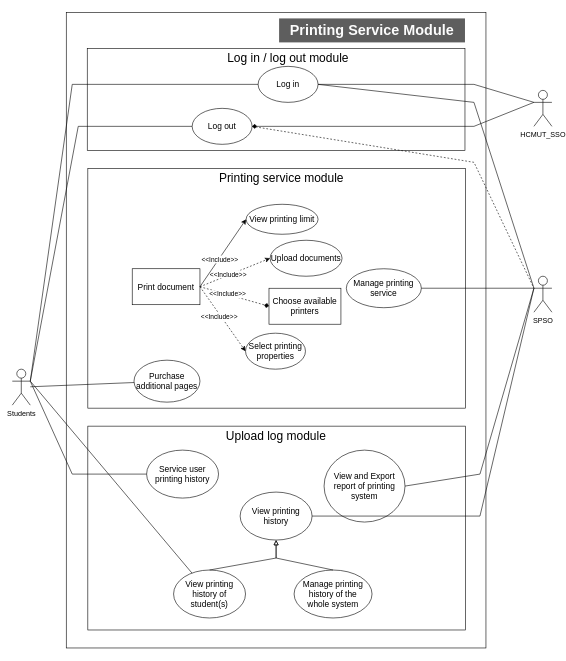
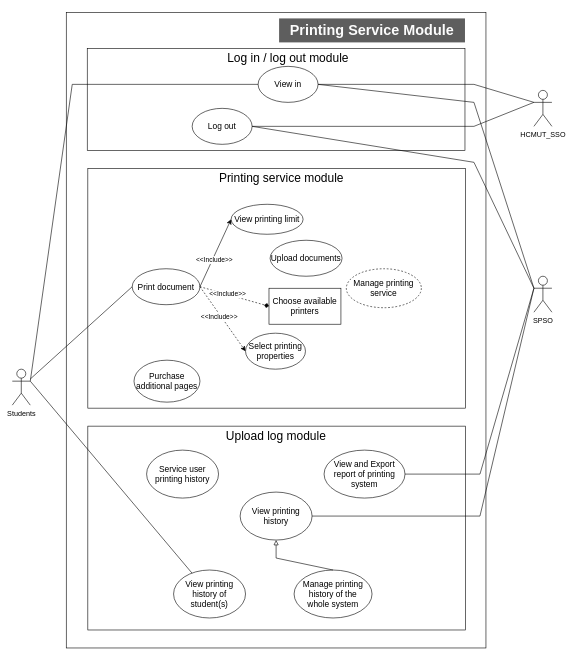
  <mxCell id="0" />
  <mxCell id="1" parent="0" />
  <mxCell id="2" value="" style="rounded=0;whiteSpace=wrap;html=1;gradientColor=none;fillStyle=hatch;" vertex="1" parent="1"><mxGeometry x="110" y="20" width="700" height="1060" as="geometry" /></mxCell>
  <mxCell id="3" value="" style="rounded=0;whiteSpace=wrap;html=1;strokeColor=default;fontFamily=Helvetica;fontSize=12;fontColor=default;fillColor=default;labelBackgroundColor=none;labelBorderColor=none;gradientColor=none;fillStyle=hatch;" vertex="1" parent="1"><mxGeometry x="146" y="710" width="630" height="340" as="geometry" /></mxCell>
  <mxCell id="4" value="" style="rounded=0;whiteSpace=wrap;html=1;strokeColor=default;fontFamily=Helvetica;fontSize=12;fontColor=default;fillColor=default;labelBackgroundColor=none;labelBorderColor=none;gradientColor=none;fillStyle=hatch;" vertex="1" parent="1"><mxGeometry x="146" y="280" width="630" height="400" as="geometry" /></mxCell>
  <mxCell id="5" value="" style="rounded=0;whiteSpace=wrap;html=1;strokeColor=default;fontFamily=Helvetica;fontSize=12;fontColor=default;fillColor=default;labelBackgroundColor=none;labelBorderColor=none;gradientColor=none;fillStyle=hatch;" vertex="1" parent="1"><mxGeometry x="145" y="80" width="630" height="170" as="geometry" /></mxCell>
  <mxCell id="6" value="Students" style="shape=umlActor;verticalLabelPosition=bottom;verticalAlign=top;html=1;outlineConnect=0;" vertex="1" parent="1"><mxGeometry x="20" y="615" width="30" height="60" as="geometry" /></mxCell>
  <mxCell id="7" value="SPSO" style="shape=umlActor;verticalLabelPosition=bottom;verticalAlign=top;html=1;outlineConnect=0;" vertex="1" parent="1"><mxGeometry x="890" y="460" width="30" height="60" as="geometry" /></mxCell>
- <mxCell id="8" value="Log in" style="ellipse;whiteSpace=wrap;html=1;rounded=0;strokeColor=default;fontFamily=Helvetica;fontSize=14;fontColor=default;fillColor=default;" vertex="1" parent="1"><mxGeometry x="429.99" y="110" width="100" height="60" as="geometry" /></mxCell>
+ <mxCell id="8" value="View in" style="ellipse;whiteSpace=wrap;html=1;rounded=0;strokeColor=default;fontFamily=Helvetica;fontSize=14;fontColor=default;fillColor=default;" vertex="1" parent="1"><mxGeometry x="429.99" y="110" width="100" height="60" as="geometry" /></mxCell>
  <mxCell id="9" value="Service user &lt;br&gt;printing history" style="ellipse;whiteSpace=wrap;html=1;rounded=0;strokeColor=default;fontFamily=Helvetica;fontSize=14;fontColor=default;fillColor=default;" vertex="1" parent="1"><mxGeometry x="244" y="750" width="120" height="80" as="geometry" /></mxCell>
  <mxCell id="10" value="Purchase additional pages" style="ellipse;whiteSpace=wrap;html=1;rounded=0;strokeColor=default;fontFamily=Helvetica;fontSize=14;fontColor=default;fillColor=default;" vertex="1" parent="1"><mxGeometry x="223" y="600" width="110" height="70" as="geometry" /></mxCell>
  <mxCell id="11" value="View printing history" style="ellipse;whiteSpace=wrap;html=1;rounded=0;strokeColor=default;fontFamily=Helvetica;fontSize=14;fontColor=default;fillColor=default;" vertex="1" parent="1"><mxGeometry x="400" y="820" width="120" height="80" as="geometry" /></mxCell>
  <mxCell id="12" value="Select printing properties" style="ellipse;whiteSpace=wrap;html=1;rounded=0;strokeColor=default;fontFamily=Helvetica;fontSize=14;fontColor=default;fillColor=default;" vertex="1" parent="1"><mxGeometry x="408.99" y="555" width="100" height="60" as="geometry" /></mxCell>
  <mxCell id="13" value="Choose available printers" style="whiteSpace=wrap;html=1;strokeColor=default;fontFamily=Helvetica;fontSize=14;fontColor=default;fillColor=default;rounded=0;" vertex="1" parent="1"><mxGeometry x="448.13" y="480" width="120" height="60" as="geometry" /></mxCell>
- <mxCell id="14" value="View printing limit" style="ellipse;whiteSpace=wrap;html=1;rounded=0;strokeColor=default;fontFamily=Helvetica;fontSize=14;fontColor=default;fillColor=default;" vertex="1" parent="1"><mxGeometry x="410" y="340" width="120" height="50" as="geometry" /></mxCell>
+ <mxCell id="14" value="View printing limit" style="ellipse;whiteSpace=wrap;html=1;rounded=0;strokeColor=default;fontFamily=Helvetica;fontSize=14;fontColor=default;fillColor=default;" vertex="1" parent="1"><mxGeometry x="385" y="340" width="120" height="50" as="geometry" /></mxCell>
  <mxCell id="15" value="Upload documents" style="ellipse;whiteSpace=wrap;html=1;rounded=0;strokeColor=default;fontFamily=Helvetica;fontSize=14;fontColor=default;fillColor=default;" vertex="1" parent="1"><mxGeometry x="450" y="400" width="120" height="60" as="geometry" /></mxCell>
- <mxCell id="16" value="View and Export report of printing system" style="ellipse;whiteSpace=wrap;html=1;rounded=0;strokeColor=default;fontFamily=Helvetica;fontSize=14;fontColor=default;fillColor=default;" vertex="1" parent="1"><mxGeometry x="540" y="750" width="135" height="120" as="geometry" /></mxCell>
+ <mxCell id="16" value="View and Export report of printing system" style="ellipse;whiteSpace=wrap;html=1;rounded=0;strokeColor=default;fontFamily=Helvetica;fontSize=14;fontColor=default;fillColor=default;" vertex="1" parent="1"><mxGeometry x="540" y="750" width="135" height="80" as="geometry" /></mxCell>
  <mxCell id="17" value="&lt;font style=&quot;font-size: 20px;&quot;&gt;Log in / log out module&lt;/font&gt;" style="text;html=1;strokeColor=none;fillColor=none;align=center;verticalAlign=middle;whiteSpace=wrap;rounded=0;fontSize=20;fontFamily=Helvetica;fontColor=default;" vertex="1" parent="1"><mxGeometry x="371.87" y="80" width="216.25" height="30" as="geometry" /></mxCell>
  <mxCell id="18" value="&lt;font style=&quot;font-size: 20px;&quot;&gt;Printing service module&lt;/font&gt;" style="text;html=1;strokeColor=none;fillColor=none;align=center;verticalAlign=middle;whiteSpace=wrap;rounded=0;fontSize=20;fontFamily=Helvetica;fontColor=default;" vertex="1" parent="1"><mxGeometry x="360.87" y="280" width="216.25" height="30" as="geometry" /></mxCell>
- <mxCell id="19" value="Print document" style="whiteSpace=wrap;html=1;strokeColor=default;fontFamily=Helvetica;fontSize=14;fontColor=default;fillColor=default;rounded=0;" vertex="1" parent="1"><mxGeometry x="220" y="447.5" width="113" height="60" as="geometry" /></mxCell>
- <mxCell id="20" value="Manage printing service" style="ellipse;whiteSpace=wrap;html=1;rounded=0;strokeColor=default;fontFamily=Helvetica;fontSize=14;fontColor=default;fillColor=default;" vertex="1" parent="1"><mxGeometry x="577.12" y="447.5" width="125.13" height="65" as="geometry" /></mxCell>
+ <mxCell id="19" value="Print document" style="ellipse;whiteSpace=wrap;html=1;rounded=0;strokeColor=default;fontFamily=Helvetica;fontSize=14;fontColor=default;fillColor=default;" vertex="1" parent="1"><mxGeometry x="220" y="447.5" width="113" height="60" as="geometry" /></mxCell>
+ <mxCell id="20" value="Manage printing service" style="ellipse;whiteSpace=wrap;html=1;rounded=0;strokeColor=default;fontFamily=Helvetica;fontSize=14;fontColor=default;fillColor=default;dashed=1;" vertex="1" parent="1"><mxGeometry x="577.12" y="447.5" width="125.13" height="65" as="geometry" /></mxCell>
  <mxCell id="21" value="" style="endArrow=none;html=1;rounded=0;fontFamily=Helvetica;fontSize=12;fontColor=default;entryX=0;entryY=0.5;entryDx=0;entryDy=0;exitX=1;exitY=0.333;exitDx=0;exitDy=0;exitPerimeter=0;" edge="1" parent="1" source="6" target="8"><mxGeometry width="50" height="50" relative="1" as="geometry"><mxPoint x="40" y="210" as="sourcePoint" /><mxPoint x="90" y="160" as="targetPoint" /><Array as="points"><mxPoint x="120" y="140" /></Array></mxGeometry></mxCell>
- <mxCell id="22" value="" style="endArrow=none;html=1;rounded=0;fontFamily=Helvetica;fontSize=12;fontColor=default;entryX=0;entryY=0.5;entryDx=0;entryDy=0;exitX=1;exitY=0.333;exitDx=0;exitDy=0;exitPerimeter=0;" edge="1" parent="1" source="6" target="23"><mxGeometry width="50" height="50" relative="1" as="geometry"><mxPoint x="10" y="150" as="sourcePoint" /><mxPoint x="454.06" y="210" as="targetPoint" /><Array as="points"><mxPoint x="130" y="210" /></Array></mxGeometry></mxCell>
  <mxCell id="23" value="Log out" style="ellipse;whiteSpace=wrap;html=1;rounded=0;strokeColor=default;fontFamily=Helvetica;fontSize=14;fontColor=default;fillColor=default;" vertex="1" parent="1"><mxGeometry x="319.99" y="180" width="100" height="60" as="geometry" /></mxCell>
  <mxCell id="24" value="" style="endArrow=none;html=1;rounded=0;fontFamily=Helvetica;fontSize=12;fontColor=default;exitX=1;exitY=0.5;exitDx=0;exitDy=0;entryX=0;entryY=0.333;entryDx=0;entryDy=0;entryPerimeter=0;" edge="1" parent="1" source="8" target="7"><mxGeometry width="50" height="50" relative="1" as="geometry"><mxPoint x="900" y="270" as="sourcePoint" /><mxPoint x="960" y="550" as="targetPoint" /><Array as="points"><mxPoint x="790" y="170" /></Array></mxGeometry></mxCell>
- <mxCell id="25" value="" style="endArrow=none;html=1;rounded=0;fontFamily=Helvetica;fontSize=12;fontColor=default;exitX=1;exitY=0.5;exitDx=0;exitDy=0;entryX=0;entryY=0.333;entryDx=0;entryDy=0;entryPerimeter=0;dashed=1;" edge="1" parent="1" source="23" target="7"><mxGeometry width="50" height="50" relative="1" as="geometry"><mxPoint x="630" y="230" as="sourcePoint" /><mxPoint x="680" y="180" as="targetPoint" /><Array as="points"><mxPoint x="790" y="270" /></Array></mxGeometry></mxCell>
- <mxCell id="26" value="" style="endArrow=none;html=1;rounded=0;fontFamily=Helvetica;fontSize=12;fontColor=default;exitX=1;exitY=0.5;exitDx=0;exitDy=0;entryX=0;entryY=0.333;entryDx=0;entryDy=0;entryPerimeter=0;" edge="1" parent="1" source="20" target="7"><mxGeometry width="50" height="50" relative="1" as="geometry"><mxPoint x="720" y="580" as="sourcePoint" /><mxPoint x="770" y="530" as="targetPoint" /></mxGeometry></mxCell>
- <mxCell id="27" value="" style="endArrow=none;html=1;rounded=0;fontFamily=Helvetica;fontSize=12;fontColor=default;" edge="1" parent="1" source="6" target="10"><mxGeometry width="50" height="50" relative="1" as="geometry"><mxPoint x="30" y="480" as="sourcePoint" /><mxPoint x="80" y="430" as="targetPoint" /></mxGeometry></mxCell>
+ <mxCell id="25" value="" style="endArrow=none;html=1;rounded=0;fontFamily=Helvetica;fontSize=12;fontColor=default;exitX=1;exitY=0.5;exitDx=0;exitDy=0;entryX=0;entryY=0.333;entryDx=0;entryDy=0;entryPerimeter=0;" edge="1" parent="1" source="23" target="7"><mxGeometry width="50" height="50" relative="1" as="geometry"><mxPoint x="630" y="230" as="sourcePoint" /><mxPoint x="680" y="180" as="targetPoint" /><Array as="points"><mxPoint x="790" y="270" /></Array></mxGeometry></mxCell>
+ <mxCell id="27" value="" style="endArrow=none;html=1;rounded=0;fontFamily=Helvetica;fontSize=12;fontColor=default;entryX=0;entryY=0.5;entryDx=0;entryDy=0;" edge="1" parent="1" source="6" target="19"><mxGeometry width="50" height="50" relative="1" as="geometry"><mxPoint x="30" y="480" as="sourcePoint" /><mxPoint x="80" y="430" as="targetPoint" /></mxGeometry></mxCell>
  <mxCell id="28" value="&lt;font style=&quot;font-size: 20px;&quot;&gt;Upload log module&lt;/font&gt;" style="text;html=1;strokeColor=none;fillColor=none;align=center;verticalAlign=middle;whiteSpace=wrap;rounded=0;fontSize=20;fontFamily=Helvetica;fontColor=default;" vertex="1" parent="1"><mxGeometry x="351.88" y="710" width="216.25" height="30" as="geometry" /></mxCell>
- <mxCell id="29" value="" style="endArrow=none;html=1;rounded=0;fontFamily=Helvetica;fontSize=12;fontColor=default;entryX=0;entryY=0.5;entryDx=0;entryDy=0;exitX=1;exitY=0.333;exitDx=0;exitDy=0;exitPerimeter=0;" edge="1" parent="1" source="6" target="9"><mxGeometry width="50" height="50" relative="1" as="geometry"><mxPoint x="30" y="700" as="sourcePoint" /><mxPoint x="80" y="650" as="targetPoint" /><Array as="points"><mxPoint x="120" y="790" /></Array></mxGeometry></mxCell>
  <mxCell id="30" value="View printing history of &lt;br&gt;student(s)" style="ellipse;whiteSpace=wrap;html=1;rounded=0;strokeColor=default;fontFamily=Helvetica;fontSize=14;fontColor=default;fillColor=default;" vertex="1" parent="1"><mxGeometry x="288.99" y="950" width="120" height="80" as="geometry" /></mxCell>
  <mxCell id="31" value="Manage printing &lt;br&gt;history of the&lt;br&gt;whole system" style="ellipse;whiteSpace=wrap;html=1;rounded=0;strokeColor=default;fontFamily=Helvetica;fontSize=14;fontColor=default;fillColor=default;" vertex="1" parent="1"><mxGeometry x="490" y="950" width="130" height="80" as="geometry" /></mxCell>
- <mxCell id="32" value="" style="endArrow=block;html=1;rounded=0;fontFamily=Helvetica;fontSize=12;fontColor=default;exitX=0.5;exitY=0;exitDx=0;exitDy=0;entryX=0.5;entryY=1;entryDx=0;entryDy=0;endFill=0;" edge="1" parent="1" source="30" target="11"><mxGeometry width="50" height="50" relative="1" as="geometry"><mxPoint x="557" y="1020" as="sourcePoint" /><mxPoint x="439" y="1080" as="targetPoint" /><Array as="points"><mxPoint x="460" y="930" /></Array></mxGeometry></mxCell>
  <mxCell id="33" value="" style="endArrow=none;html=1;rounded=0;fontFamily=Helvetica;fontSize=12;fontColor=default;exitX=1;exitY=0.5;exitDx=0;exitDy=0;entryX=0;entryY=0.333;entryDx=0;entryDy=0;entryPerimeter=0;" edge="1" parent="1" source="11" target="7"><mxGeometry width="50" height="50" relative="1" as="geometry"><mxPoint x="660" y="960" as="sourcePoint" /><mxPoint x="710" y="910" as="targetPoint" /><Array as="points"><mxPoint x="800" y="860" /></Array></mxGeometry></mxCell>
  <mxCell id="34" value="" style="endArrow=none;html=1;rounded=0;fontFamily=Helvetica;fontSize=12;fontColor=default;exitX=1;exitY=0.5;exitDx=0;exitDy=0;entryX=0;entryY=0.333;entryDx=0;entryDy=0;entryPerimeter=0;" edge="1" parent="1" source="16" target="7"><mxGeometry width="50" height="50" relative="1" as="geometry"><mxPoint x="617" y="980" as="sourcePoint" /><mxPoint x="972" y="520" as="targetPoint" /><Array as="points"><mxPoint x="800" y="790" /></Array></mxGeometry></mxCell>
  <mxCell id="35" value="" style="endArrow=block;html=1;rounded=0;fontFamily=Helvetica;fontSize=12;fontColor=default;exitX=0.5;exitY=0;exitDx=0;exitDy=0;endFill=0;entryX=0.5;entryY=1;entryDx=0;entryDy=0;" edge="1" parent="1" source="31" target="11"><mxGeometry width="50" height="50" relative="1" as="geometry"><mxPoint x="439" y="1080" as="sourcePoint" /><mxPoint x="550" y="1010" as="targetPoint" /><Array as="points"><mxPoint x="460" y="930" /></Array></mxGeometry></mxCell>
  <mxCell id="36" value="" style="endArrow=none;html=1;rounded=0;exitX=1;exitY=0.333;exitDx=0;exitDy=0;exitPerimeter=0;" edge="1" parent="1" source="6" target="30"><mxGeometry width="50" height="50" relative="1" as="geometry"><mxPoint x="140" y="460" as="sourcePoint" /><mxPoint x="190" y="410" as="targetPoint" /></mxGeometry></mxCell>
- <mxCell id="37" value="" style="endArrow=classic;html=1;rounded=0;entryX=0;entryY=0.5;entryDx=0;entryDy=0;dashed=1;exitX=1;exitY=0.5;exitDx=0;exitDy=0;" edge="1" parent="1" source="19" target="15"><mxGeometry width="50" height="50" relative="1" as="geometry"><mxPoint x="430" y="410" as="sourcePoint" /><mxPoint x="530" y="360" as="targetPoint" /></mxGeometry></mxCell>
- <mxCell id="38" value="&amp;lt;&amp;lt;Include&amp;gt;&amp;gt;" style="edgeLabel;html=1;align=center;verticalAlign=middle;resizable=0;points=[];" vertex="1" connectable="0" parent="37"><mxGeometry x="-0.257" y="-1" relative="1" as="geometry"><mxPoint x="3" y="-4" as="offset" /></mxGeometry></mxCell>
  <mxCell id="39" value="" style="endArrow=diamond;html=1;rounded=0;exitX=1;exitY=0.5;exitDx=0;exitDy=0;entryX=0;entryY=0.5;entryDx=0;entryDy=0;dashed=1;" edge="1" parent="1" source="19" target="13"><mxGeometry width="50" height="50" relative="1" as="geometry"><mxPoint x="475" y="435" as="sourcePoint" /><mxPoint x="606" y="355" as="targetPoint" /></mxGeometry></mxCell>
  <mxCell id="40" value="&amp;lt;&amp;lt;Include&amp;gt;&amp;gt;" style="edgeLabel;html=1;align=center;verticalAlign=middle;resizable=0;points=[];" vertex="1" connectable="0" parent="39"><mxGeometry x="-0.257" y="-1" relative="1" as="geometry"><mxPoint x="3" y="-1" as="offset" /></mxGeometry></mxCell>
  <mxCell id="41" value="" style="endArrow=classic;html=1;rounded=0;exitX=1;exitY=0.5;exitDx=0;exitDy=0;dashed=1;entryX=0;entryY=0.5;entryDx=0;entryDy=0;" edge="1" parent="1" source="19" target="12"><mxGeometry width="50" height="50" relative="1" as="geometry"><mxPoint x="485" y="445" as="sourcePoint" /><mxPoint x="616" y="365" as="targetPoint" /></mxGeometry></mxCell>
  <mxCell id="42" value="&amp;lt;&amp;lt;Include&amp;gt;&amp;gt;" style="edgeLabel;html=1;align=center;verticalAlign=middle;resizable=0;points=[];" vertex="1" connectable="0" parent="41"><mxGeometry x="-0.257" y="-1" relative="1" as="geometry"><mxPoint x="4" y="9" as="offset" /></mxGeometry></mxCell>
  <mxCell id="43" value="HCMUT_SSO" style="shape=umlActor;verticalLabelPosition=bottom;verticalAlign=top;html=1;outlineConnect=0;" vertex="1" parent="1"><mxGeometry x="890" y="150" width="30" height="60" as="geometry" /></mxCell>
- <mxCell id="44" value="" style="endArrow=diamond;html=1;rounded=0;fontFamily=Helvetica;fontSize=12;fontColor=default;exitX=0;exitY=0.333;exitDx=0;exitDy=0;exitPerimeter=0;entryX=1;entryY=0.5;entryDx=0;entryDy=0;" edge="1" parent="1" source="43" target="23"><mxGeometry width="50" height="50" relative="1" as="geometry"><mxPoint x="665" y="573" as="sourcePoint" /><mxPoint x="900" y="645" as="targetPoint" /><Array as="points"><mxPoint x="790" y="210" /></Array></mxGeometry></mxCell>
+ <mxCell id="44" value="" style="endArrow=none;html=1;rounded=0;fontFamily=Helvetica;fontSize=12;fontColor=default;exitX=0;exitY=0.333;exitDx=0;exitDy=0;exitPerimeter=0;entryX=1;entryY=0.5;entryDx=0;entryDy=0;" edge="1" parent="1" source="43" target="23"><mxGeometry width="50" height="50" relative="1" as="geometry"><mxPoint x="665" y="573" as="sourcePoint" /><mxPoint x="900" y="645" as="targetPoint" /><Array as="points"><mxPoint x="790" y="210" /></Array></mxGeometry></mxCell>
  <mxCell id="45" value="" style="endArrow=none;html=1;rounded=0;fontFamily=Helvetica;fontSize=12;fontColor=default;exitX=0;exitY=0.333;exitDx=0;exitDy=0;exitPerimeter=0;" edge="1" parent="1" source="43"><mxGeometry width="50" height="50" relative="1" as="geometry"><mxPoint x="900" y="350" as="sourcePoint" /><mxPoint x="530" y="140" as="targetPoint" /><Array as="points"><mxPoint x="790" y="140" /></Array></mxGeometry></mxCell>
  <mxCell id="46" value="&lt;h1 style=&quot;border-color: var(--border-color);&quot;&gt;Printing Service Module&lt;/h1&gt;" style="rounded=0;whiteSpace=wrap;html=1;strokeWidth=2;fillColor=#5E5E5E;fontColor=#FCFCFC;strokeColor=none;" vertex="1" parent="1"><mxGeometry x="465" y="30" width="310" height="40" as="geometry" /></mxCell>
  <mxCell id="47" value="" style="endArrow=classic;html=1;rounded=0;entryX=0;entryY=0.5;entryDx=0;entryDy=0;dashed=0;exitX=1;exitY=0.5;exitDx=0;exitDy=0;" edge="1" parent="1" source="19" target="14"><mxGeometry width="50" height="50" relative="1" as="geometry"><mxPoint x="343" y="488" as="sourcePoint" /><mxPoint x="424" y="400" as="targetPoint" /></mxGeometry></mxCell>
  <mxCell id="48" value="&amp;lt;&amp;lt;Include&amp;gt;&amp;gt;" style="edgeLabel;html=1;align=center;verticalAlign=middle;resizable=0;points=[];" connectable="0" vertex="1" parent="47"><mxGeometry x="-0.257" y="-1" relative="1" as="geometry"><mxPoint x="3" y="-4" as="offset" /></mxGeometry></mxCell>
